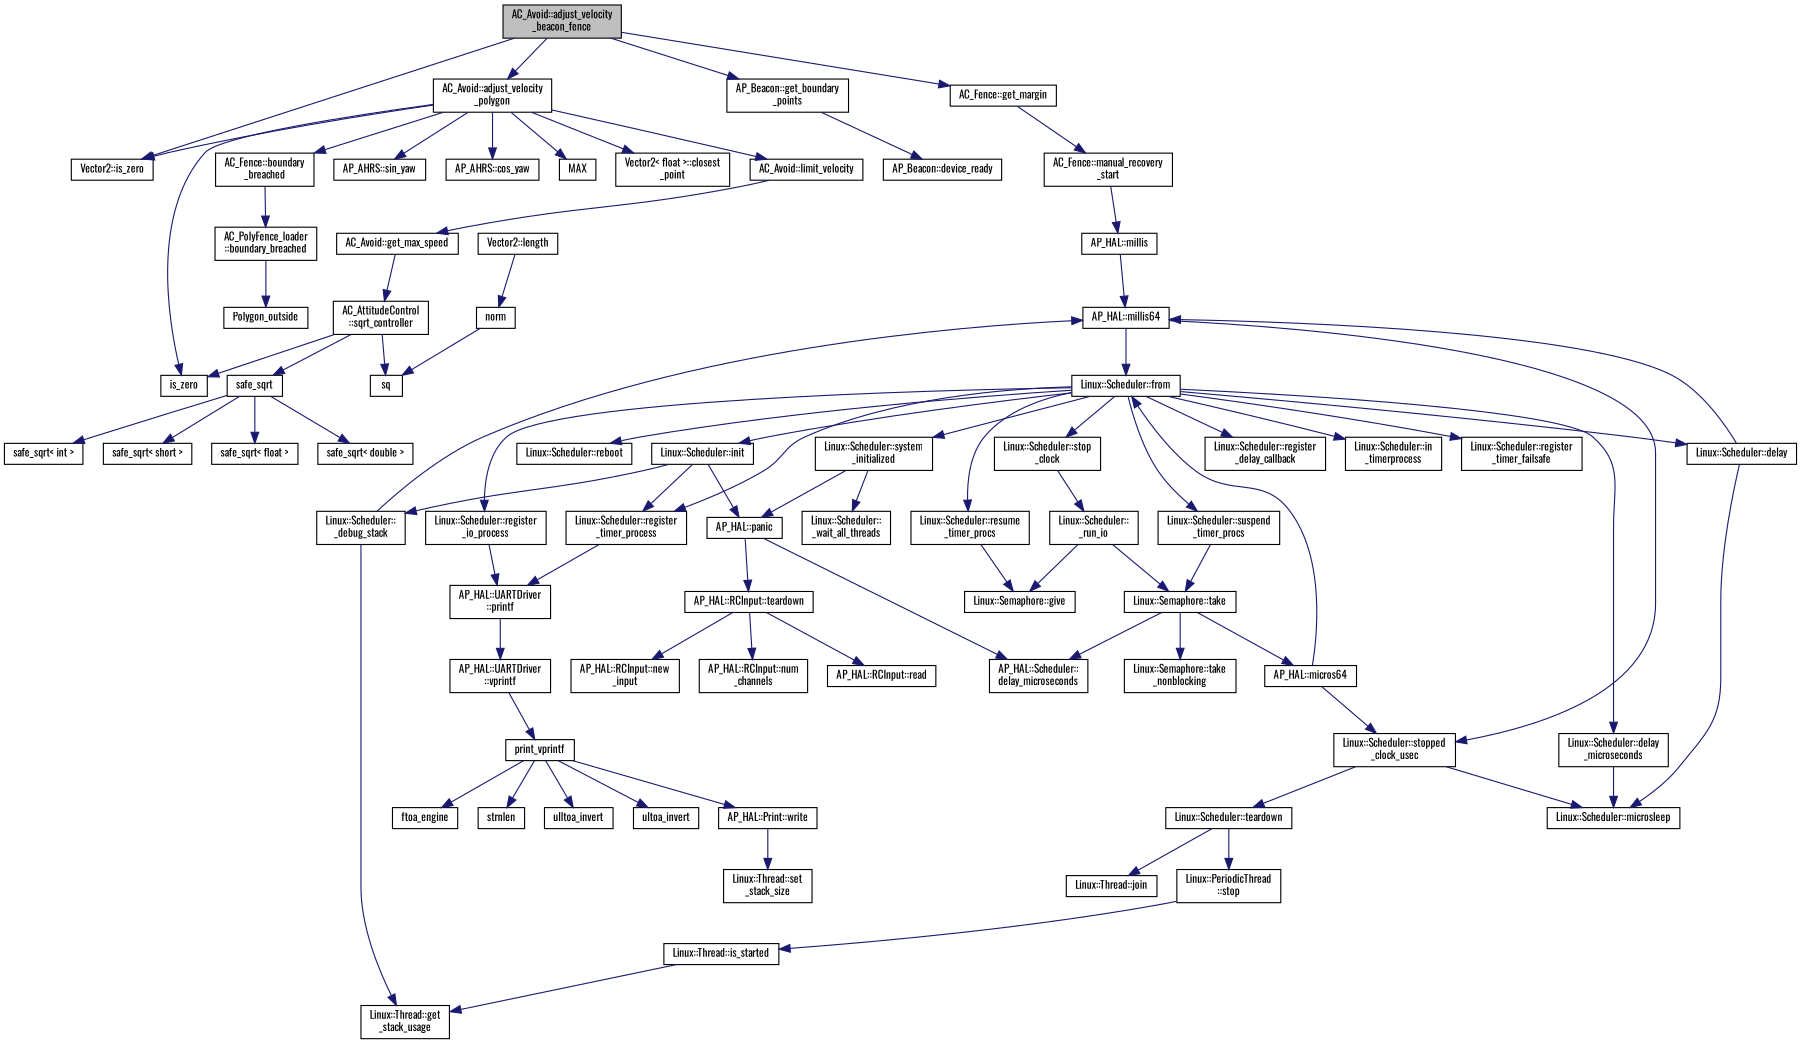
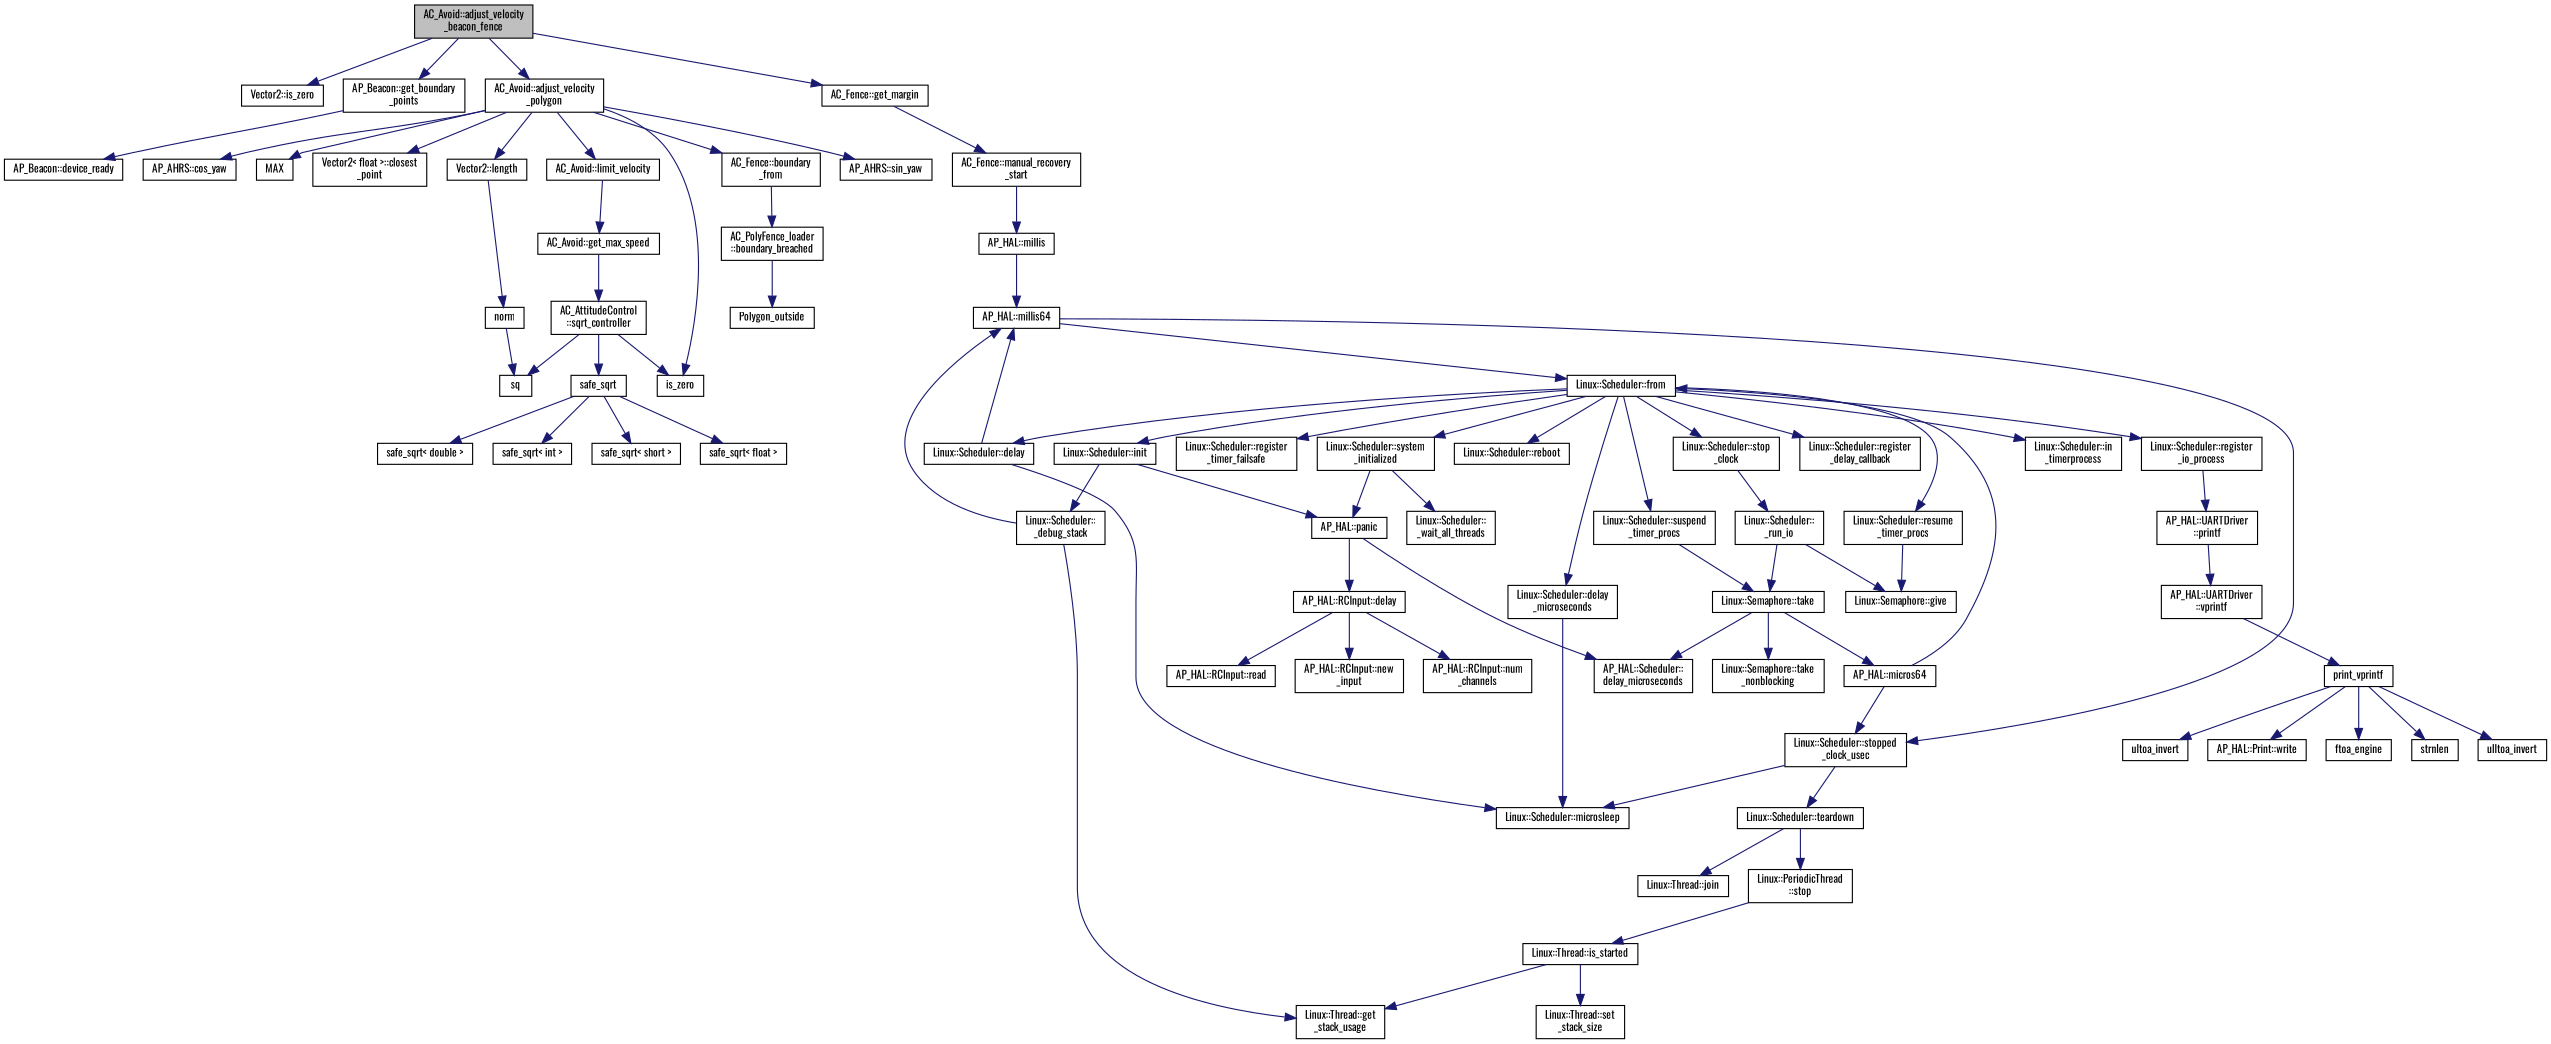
  digraph {
    fontname=Oswald
    rankdir=TB
    node [color=black fillcolor=white fontname=Oswald fontsize=10 shape=record style=filled]
    edge [color=midnightblue fontname=Oswald fontsize=10 labelfontname=Helvetica labelfontsize=10 style=solid]
    n1 [fillcolor=grey75 fontcolor=black height=0.2 label="AC_Avoid::adjust_velocity\l_beacon_fence" width=0.4]
    n2 [height=0.2 label="Vector2::is_zero" width=0.4]
    n3 [height=0.2 label="AP_Beacon::get_boundary\l_points" width=0.4]
    n4 [height=0.2 label="AC_Avoid::adjust_velocity\l_polygon" width=0.4]
    n5 [height=0.2 label="AC_Fence::get_margin" width=0.4]
    n6 [height=0.2 label="AP_Beacon::device_ready" width=0.4]
-   n7 [height=0.2 label="AC_Fence::boundary\l_breached" width=0.4]
+   n7 [height=0.2 label="AC_Fence::boundary\l_from" width=0.4]
    n8 [height=0.2 label="AP_AHRS::sin_yaw" width=0.4]
    n9 [height=0.2 label="AP_AHRS::cos_yaw" width=0.4]
    n10 [height=0.2 label=MAX width=0.4]
    n11 [height=0.2 label="Vector2\< float \>::closest\l_point" width=0.4]
    n12 [height=0.2 label="Vector2::length" width=0.4]
    n13 [height=0.2 label=is_zero width=0.4]
    n14 [height=0.2 label="AC_Avoid::limit_velocity" width=0.4]
    n15 [height=0.2 label="AC_Fence::manual_recovery\l_start" width=0.4]
    n16 [height=0.2 label="AC_PolyFence_loader\l::boundary_breached" width=0.4]
    n17 [height=0.2 label=norm width=0.4]
    n18 [height=0.2 label="AC_Avoid::get_max_speed" width=0.4]
    n19 [height=0.2 label=Polygon_outside width=0.4]
    n20 [height=0.2 label=sq width=0.4]
    n21 [height=0.2 label="AC_AttitudeControl\l::sqrt_controller" width=0.4]
    n22 [height=0.2 label=safe_sqrt width=0.4]
    n23 [height=0.2 label="safe_sqrt\< int \>" width=0.4]
    n24 [height=0.2 label="safe_sqrt\< short \>" width=0.4]
    n25 [height=0.2 label="safe_sqrt\< float \>" width=0.4]
    n26 [height=0.2 label="safe_sqrt\< double \>" width=0.4]
    n27 [height=0.2 label="AP_HAL::millis" width=0.4]
    n28 [height=0.2 label="AP_HAL::millis64" width=0.4]
    n29 [height=0.2 label="Linux::Scheduler::from" width=0.4]
    n30 [height=0.2 label="Linux::Scheduler::stopped\l_clock_usec" width=0.4]
    n31 [height=0.2 label="Linux::Scheduler::init" width=0.4]
-   n32 [height=0.2 label="Linux::Scheduler::register\l_timer_process" width=0.4]
    n33 [height=0.2 label="Linux::Scheduler::delay" width=0.4]
    n34 [height=0.2 label="Linux::Scheduler::delay\l_microseconds" width=0.4]
    n35 [height=0.2 label="Linux::Scheduler::register\l_delay_callback" width=0.4]
    n36 [height=0.2 label="Linux::Scheduler::register\l_io_process" width=0.4]
    n37 [height=0.2 label="Linux::Scheduler::suspend\l_timer_procs" width=0.4]
    n38 [height=0.2 label="Linux::Scheduler::resume\l_timer_procs" width=0.4]
    n39 [height=0.2 label="Linux::Scheduler::in\l_timerprocess" width=0.4]
    n40 [height=0.2 label="Linux::Scheduler::register\l_timer_failsafe" width=0.4]
    n41 [height=0.2 label="Linux::Scheduler::system\l_initialized" width=0.4]
    n42 [height=0.2 label="Linux::Scheduler::reboot" width=0.4]
    n43 [height=0.2 label="Linux::Scheduler::stop\l_clock" width=0.4]
    n44 [height=0.2 label="Linux::Scheduler::microsleep" width=0.4]
    n45 [height=0.2 label="Linux::Scheduler::teardown" width=0.4]
    n46 [height=0.2 label="AP_HAL::panic" width=0.4]
    n47 [height=0.2 label="Linux::Scheduler::\l_debug_stack" width=0.4]
    n48 [height=0.2 label="AP_HAL::UARTDriver\l::printf" width=0.4]
    n49 [height=0.2 label="Linux::Semaphore::take" width=0.4]
    n50 [height=0.2 label="Linux::Semaphore::give" width=0.4]
    n51 [height=0.2 label="Linux::Scheduler::\l_wait_all_threads" width=0.4]
    n52 [height=0.2 label="Linux::Scheduler::\l_run_io" width=0.4]
-   n53 [height=0.2 label="AP_HAL::RCInput::teardown" width=0.4]
+   n53 [height=0.2 label="AP_HAL::RCInput::delay" width=0.4]
    n54 [height=0.2 label="AP_HAL::Scheduler::\ldelay_microseconds" width=0.4]
    n55 [height=0.2 label="Linux::Thread::get\l_stack_usage" width=0.4]
    n56 [height=0.2 label="AP_HAL::RCInput::new\l_input" width=0.4]
    n57 [height=0.2 label="AP_HAL::RCInput::num\l_channels" width=0.4]
    n58 [height=0.2 label="AP_HAL::RCInput::read" width=0.4]
    n59 [height=0.2 label="AP_HAL::UARTDriver\l::vprintf" width=0.4]
    n60 [height=0.2 label=print_vprintf width=0.4]
    n61 [height=0.2 label="AP_HAL::Print::write" width=0.4]
    n62 [height=0.2 label=ftoa_engine width=0.4]
    n63 [height=0.2 label=strnlen width=0.4]
    n64 [height=0.2 label=ulltoa_invert width=0.4]
    n65 [height=0.2 label=ultoa_invert width=0.4]
    n66 [height=0.2 label="Linux::Semaphore::take\l_nonblocking" width=0.4]
    n67 [height=0.2 label="AP_HAL::micros64" width=0.4]
    n68 [height=0.2 label="Linux::PeriodicThread\l::stop" width=0.4]
    n69 [height=0.2 label="Linux::Thread::join" width=0.4]
    n70 [height=0.2 label="Linux::Thread::is_started" width=0.4]
    n71 [height=0.2 label="Linux::Thread::set\l_stack_size" width=0.4]
    n1 -> n2
    n1 -> n3
    n1 -> n4
    n1 -> n5
    n3 -> n6
    n4 -> n7
    n4 -> n8
    n4 -> n9
    n4 -> n10
    n4 -> n11
-   n4 -> n2
+   n4 -> n12
    n4 -> n13
    n4 -> n14
    n5 -> n15
    n7 -> n16
    n12 -> n17
    n14 -> n18
    n15 -> n27
    n16 -> n19
    n17 -> n20
    n18 -> n21
    n21 -> n13
    n21 -> n20
    n21 -> n22
    n22 -> n23
    n22 -> n24
    n22 -> n25
    n22 -> n26
    n27 -> n28
    n28 -> n29
    n28 -> n30
    n29 -> n31
-   n29 -> n32
    n29 -> n33
    n29 -> n34
    n29 -> n35
    n29 -> n36
    n29 -> n37
    n29 -> n38
    n29 -> n39
    n29 -> n40
    n29 -> n41
    n29 -> n42
    n29 -> n43
    n30 -> n44
    n30 -> n45
-   n31 -> n32
    n31 -> n46
    n31 -> n47
-   n32 -> n48
    n33 -> n28
    n33 -> n44
    n34 -> n44
    n36 -> n48
    n37 -> n49
    n38 -> n50
    n41 -> n46
    n41 -> n51
    n43 -> n52
    n45 -> n68
    n45 -> n69
    n46 -> n53
    n46 -> n54
    n47 -> n28
    n47 -> n55
    n48 -> n59
    n49 -> n54
    n49 -> n66
    n49 -> n67
    n52 -> n49
    n52 -> n50
    n53 -> n56
    n53 -> n57
    n53 -> n58
    n59 -> n60
    n60 -> n61
    n60 -> n62
    n60 -> n63
    n60 -> n64
    n60 -> n65
    n67 -> n29
    n67 -> n30
    n68 -> n70
    n70 -> n55
-   n61 -> n71
+   n70 -> n71
  }
